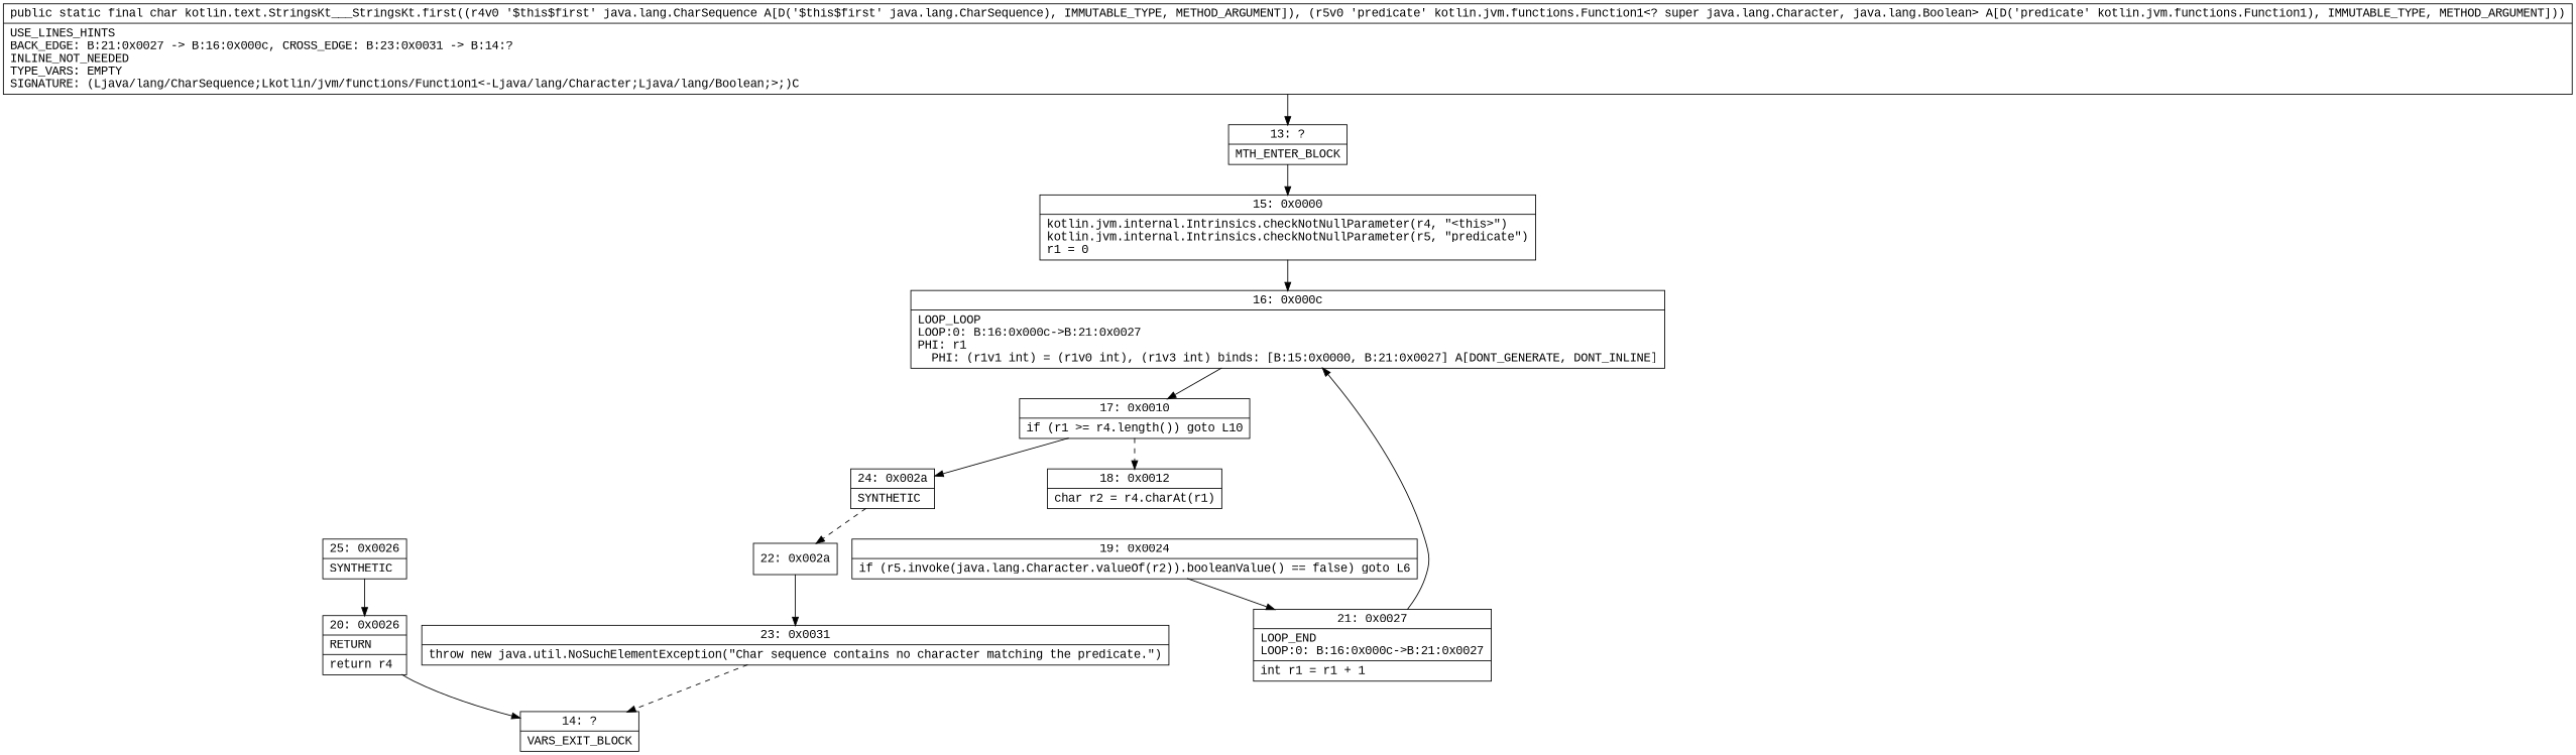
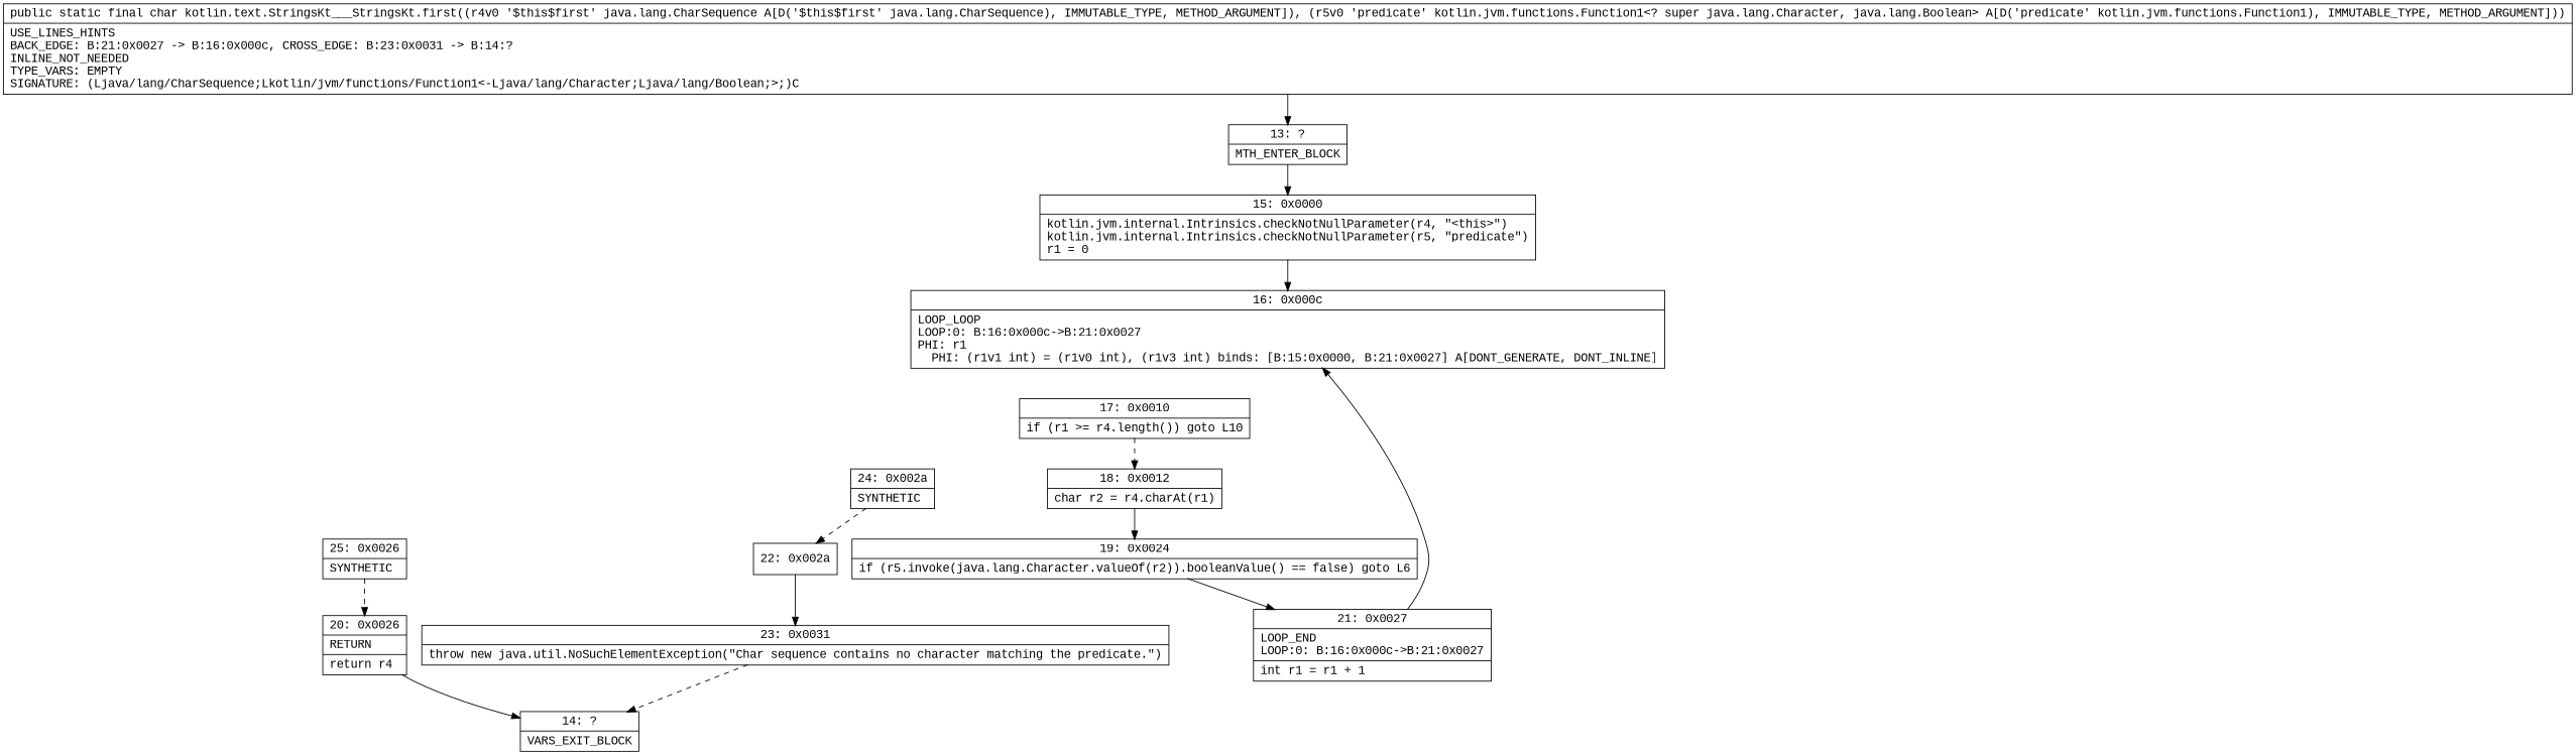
  digraph {
    fontname="Liberation Mono"
    node [fontname="Liberation Mono" shape=record]
    edge [fontname="Liberation Mono"]
    n1 [label="{13\:\ ?|MTH_ENTER_BLOCK\l}"]
    n2 [label="{15\:\ 0x0000|kotlin.jvm.internal.Intrinsics.checkNotNullParameter(r4, \"\<this\>\")\lkotlin.jvm.internal.Intrinsics.checkNotNullParameter(r5, \"predicate\")\lr1 = 0\l}"]
    n3 [label="{16\:\ 0x000c|LOOP_LOOP\lLOOP:0: B:16:0x000c\-\>B:21:0x0027\lPHI: r1 \l  PHI: (r1v1 int) = (r1v0 int), (r1v3 int) binds: [B:15:0x0000, B:21:0x0027] A[DONT_GENERATE, DONT_INLINE]\l}"]
    n4 [label="{17\:\ 0x0010|if (r1 \>= r4.length()) goto L10\l}"]
    n5 [label="{18\:\ 0x0012|char r2 = r4.charAt(r1)\l}"]
    n6 [label="{24\:\ 0x002a|SYNTHETIC\l}"]
    n7 [label="{19\:\ 0x0024|if (r5.invoke(java.lang.Character.valueOf(r2)).booleanValue() == false) goto L6\l}"]
    n8 [label="{22\:\ 0x002a}"]
    n9 [label="{21\:\ 0x0027|LOOP_END\lLOOP:0: B:16:0x000c\-\>B:21:0x0027\l|int r1 = r1 + 1\l}"]
    n10 [label="{25\:\ 0x0026|SYNTHETIC\l}"]
    n11 [label="{20\:\ 0x0026|RETURN\l|return r4\l}"]
    n12 [label="{14\:\ ?|VARS_EXIT_BLOCK\l}"]
    n13 [label="{23\:\ 0x0031|throw new java.util.NoSuchElementException(\"Char sequence contains no character matching the predicate.\")\l}"]
    n14 [label="{public static final char kotlin.text.StringsKt___StringsKt.first((r4v0 '$this$first' java.lang.CharSequence A[D('$this$first' java.lang.CharSequence), IMMUTABLE_TYPE, METHOD_ARGUMENT]), (r5v0 'predicate' kotlin.jvm.functions.Function1\<? super java.lang.Character, java.lang.Boolean\> A[D('predicate' kotlin.jvm.functions.Function1), IMMUTABLE_TYPE, METHOD_ARGUMENT]))  | USE_LINES_HINTS\lBACK_EDGE: B:21:0x0027 \-\> B:16:0x000c, CROSS_EDGE: B:23:0x0031 \-\> B:14:?\lINLINE_NOT_NEEDED\lTYPE_VARS: EMPTY\lSIGNATURE: (Ljava\/lang\/CharSequence;Lkotlin\/jvm\/functions\/Function1\<\-Ljava\/lang\/Character;Ljava\/lang\/Boolean;\>;)C\l}"]
    n1 -> n2
    n2 -> n3
-   n3 -> n4
    n4 -> n5 [style=dashed]
-   n4 -> n6
+   n5 -> n7
    n6 -> n8 [style=dashed]
    n7 -> n9
    n8 -> n13
    n9 -> n3
-   n10 -> n11
+   n10 -> n11 [style=dashed]
    n11 -> n12
    n13 -> n12 [style=dashed]
    n14 -> n1
  }
